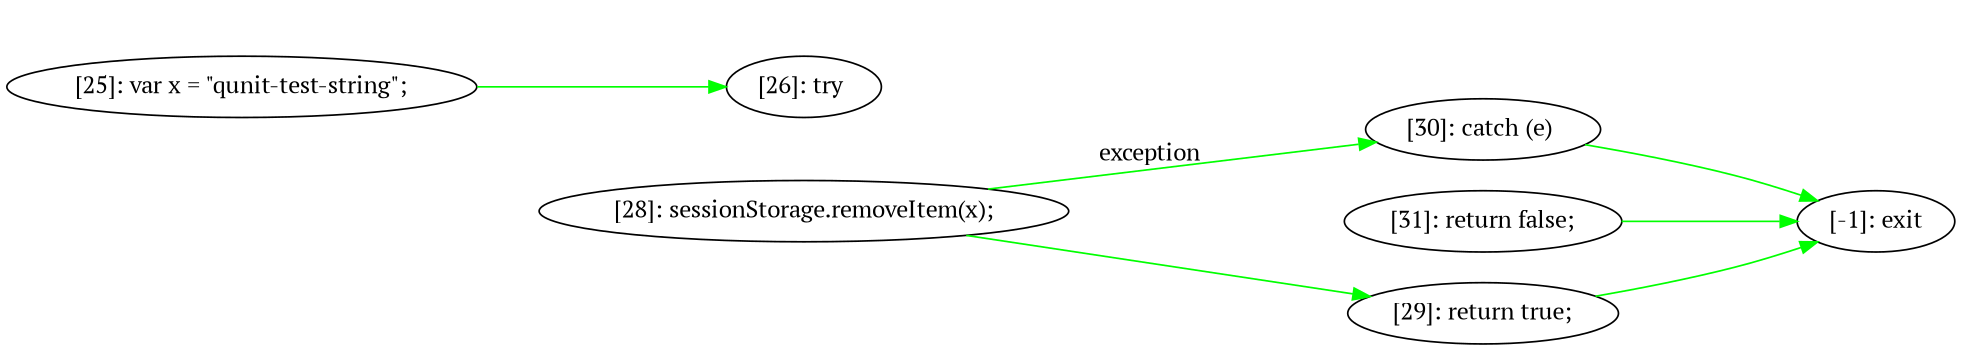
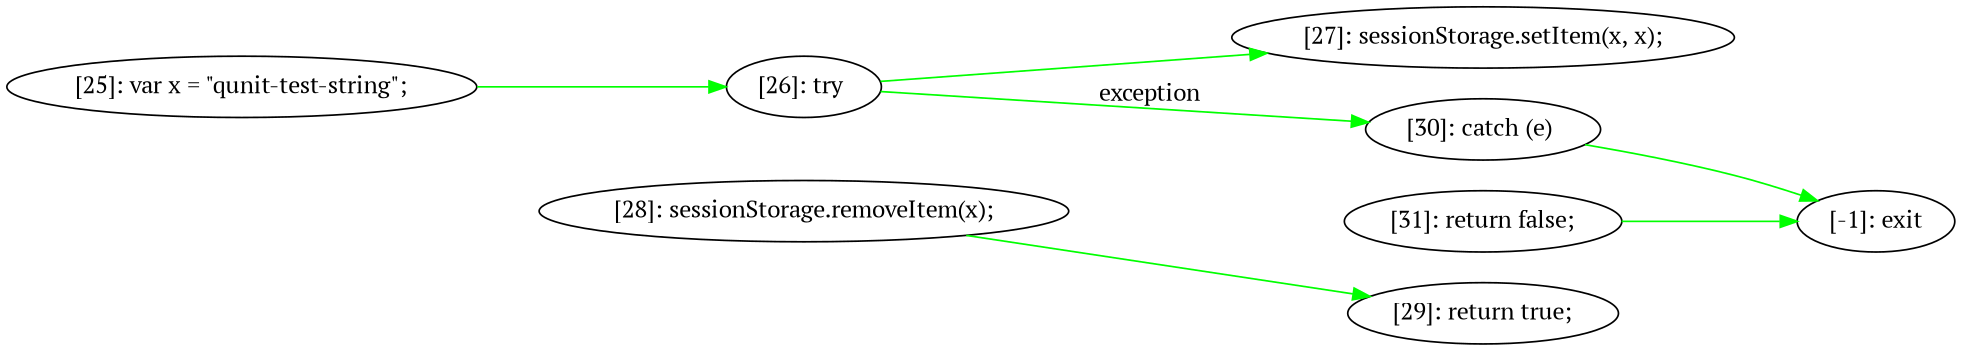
  digraph {
    fontname="PT Serif"
    rankdir=LR
    node [fontname="PT Serif"]
    edge [color=green fontname="PT Serif"]
    n1 [label="[26]: try "]
    n2 [label="[30]: catch (e) "]
+   n3 [label="[27]: sessionStorage.setItem(x, x);\n"]
    n4 [label="[-1]: exit"]
    n5 [label="[28]: sessionStorage.removeItem(x);\n"]
    n6 [label="[29]: return true;\n"]
    n7 [label="[31]: return false;\n"]
    n8 [label="[25]: var x = \"qunit-test-string\";\n"]
-   n5 -> n2 [label=exception]
+   n1 -> n2 [label=exception]
+   n1 -> n3
    n2 -> n4
    n5 -> n6
-   n6 -> n4
    n7 -> n4
    n8 -> n1
  }
